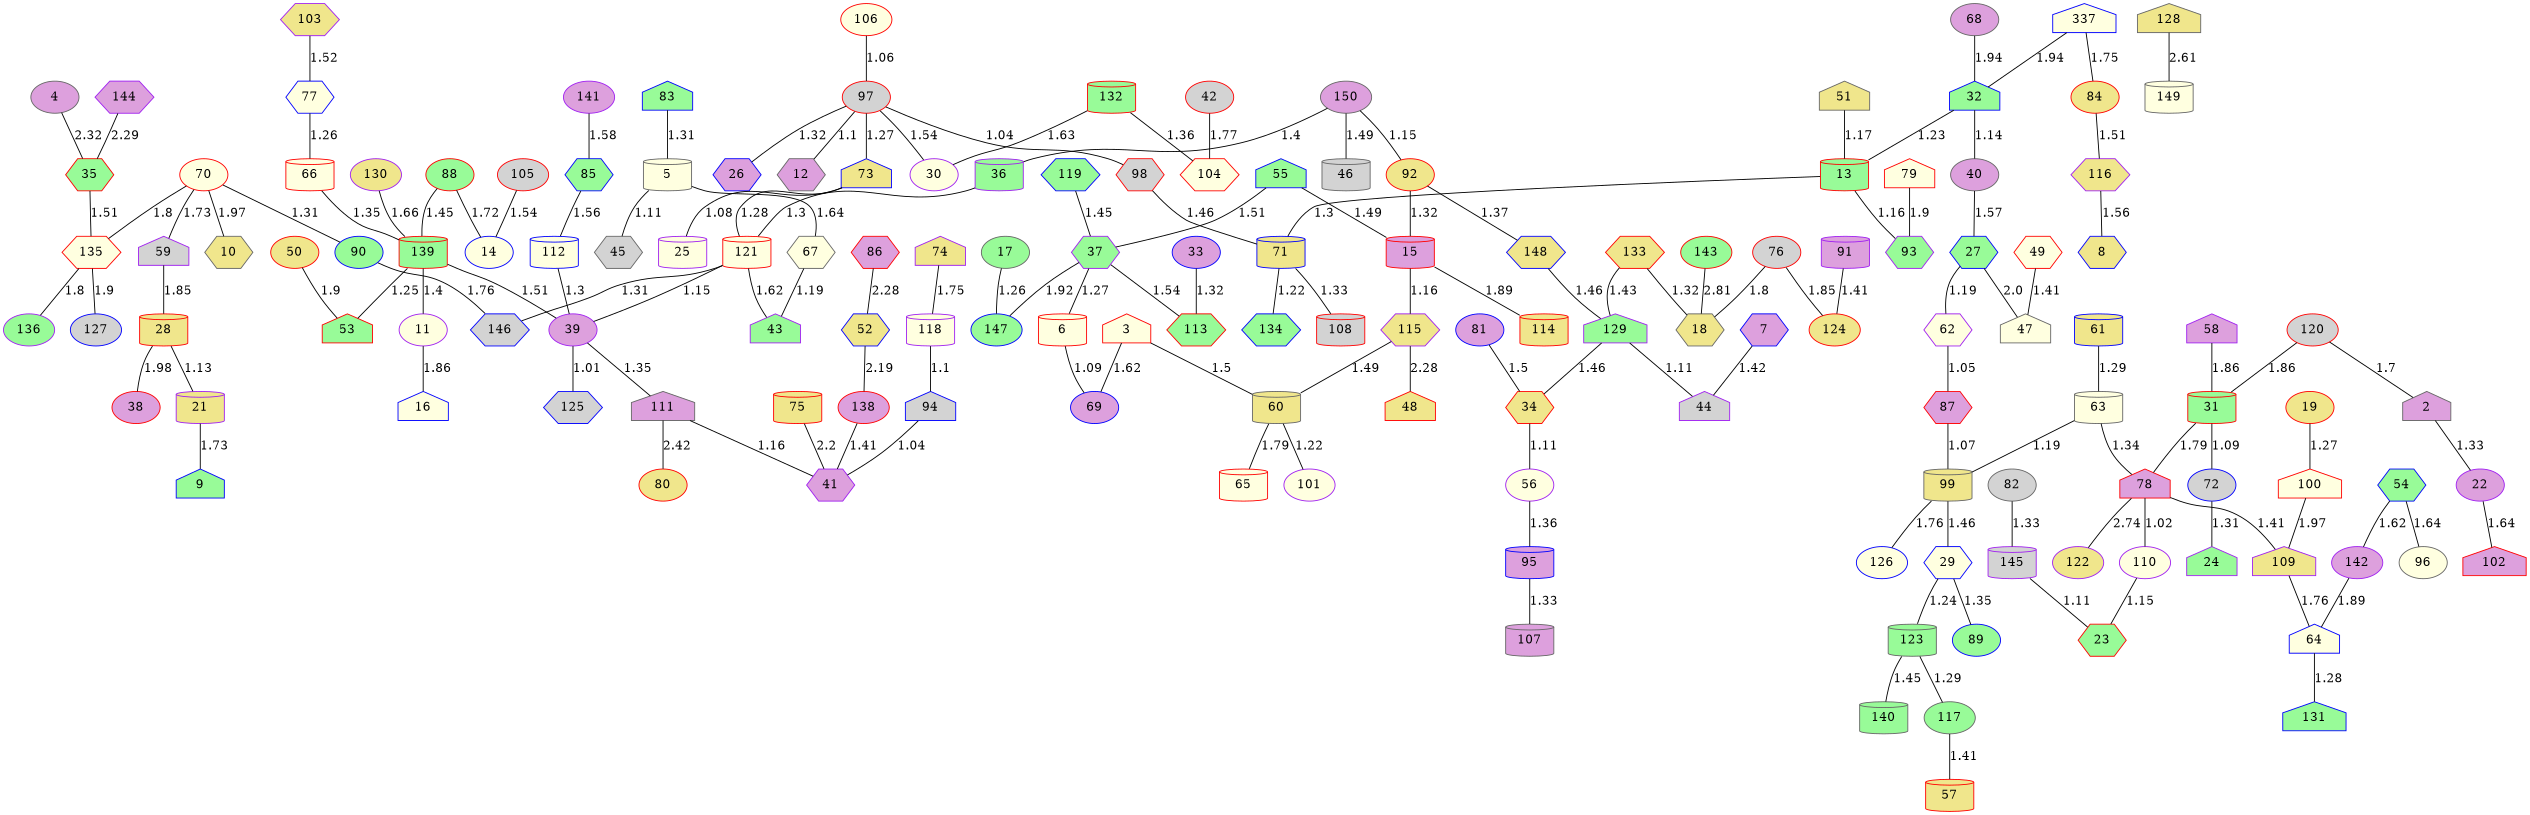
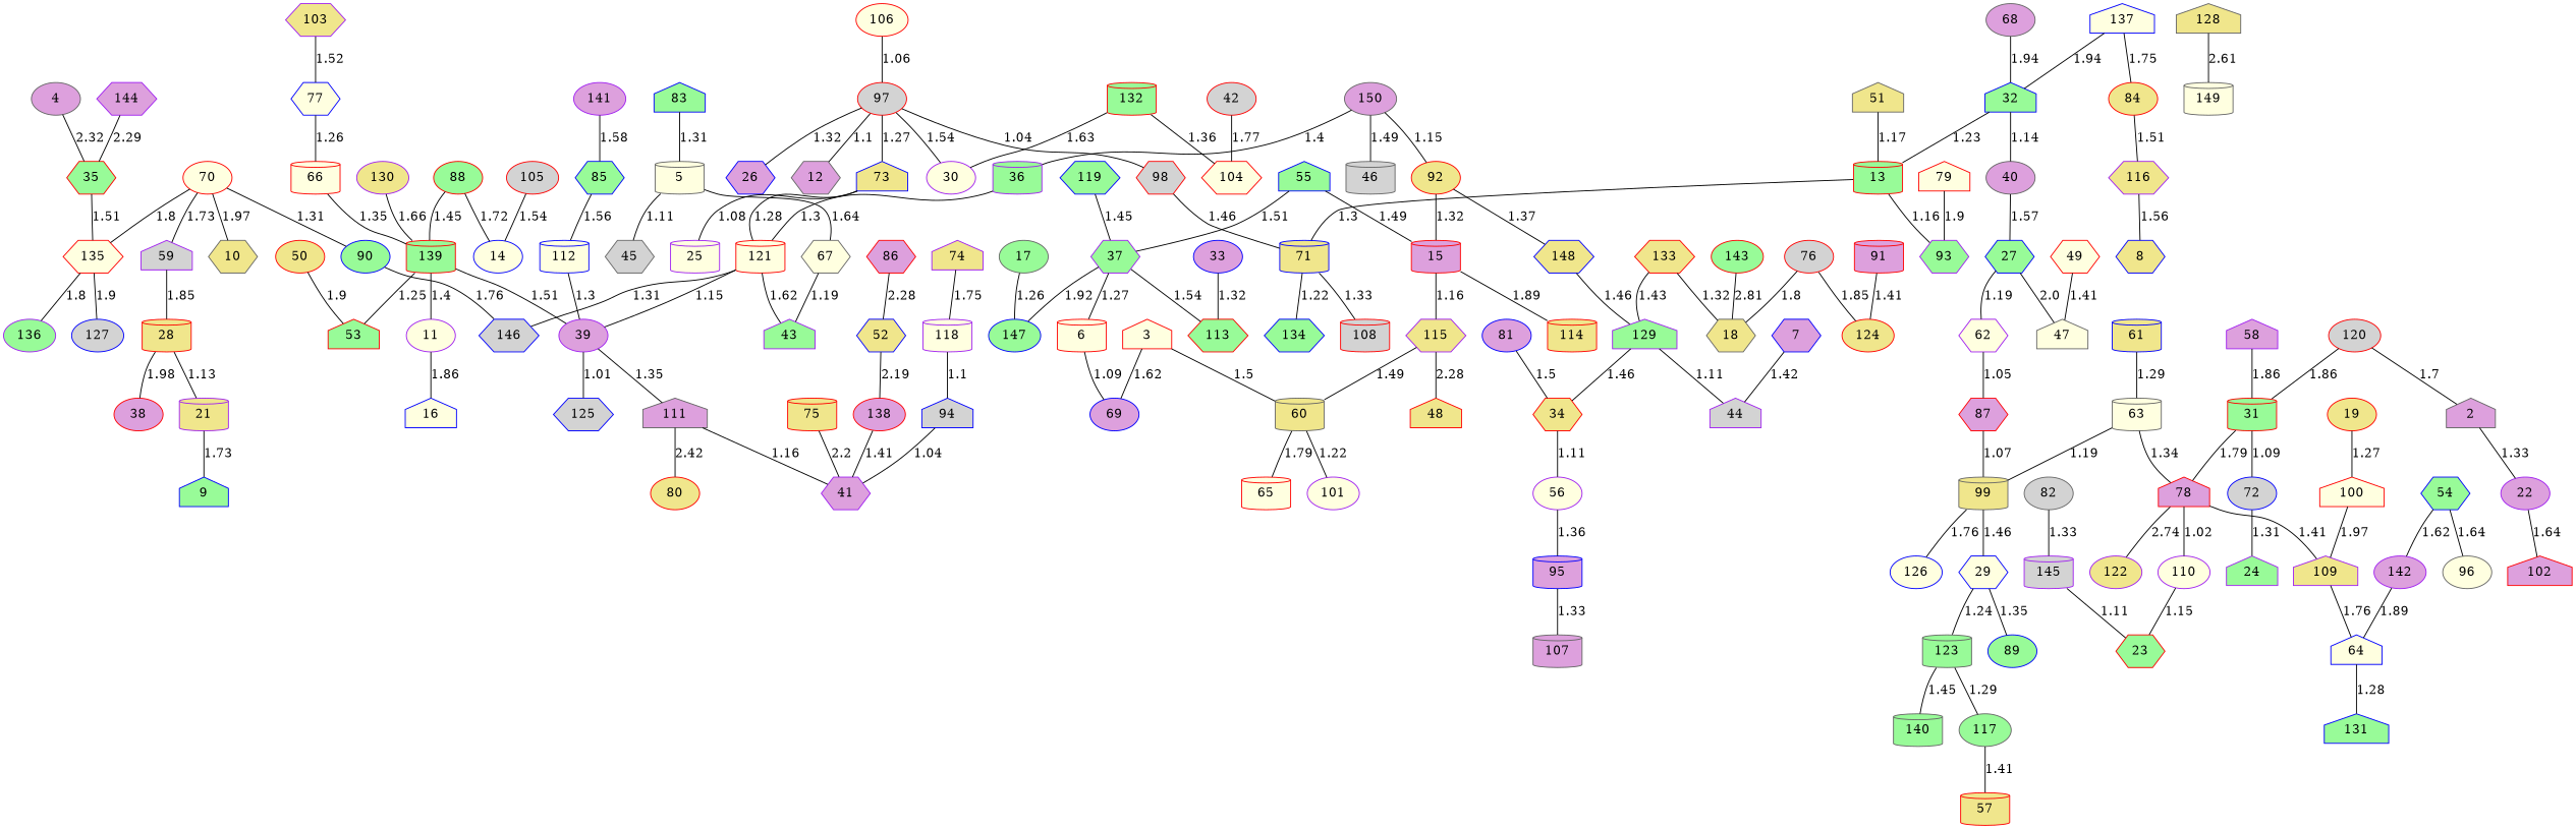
  graph {
    fontname="DejaVu Serif"
    node [color=red fillcolor=lightyellow fontname="DejaVu Serif" shape=ellipse style=filled]
    edge [fontname="DejaVu Serif"]
    25 [color=purple shape=cylinder]
    143 [fillcolor=palegreen]
    18 [color=gray40 fillcolor=khaki shape=hexagon]
    78 [fillcolor=plum shape=house]
    122 [color=purple fillcolor=khaki]
    109 [color=purple fillcolor=khaki shape=house]
    110 [color=purple]
    64 [color=blue shape=house]
    23 [fillcolor=palegreen shape=hexagon]
    128 [color=gray40 fillcolor=khaki shape=house]
    149 [color=gray40 shape=cylinder]
    111 [color=gray40 fillcolor=plum shape=house]
    80 [fillcolor=khaki]
    41 [color=purple fillcolor=plum shape=hexagon]
    4 [color=gray40 fillcolor=plum]
    35 [fillcolor=palegreen shape=hexagon]
    135 [shape=hexagon]
    127 [color=blue fillcolor=lightgrey]
    136 [color=purple fillcolor=palegreen]
    144 [color=purple fillcolor=plum shape=hexagon]
    115 [color=purple fillcolor=khaki shape=hexagon]
    48 [fillcolor=khaki shape=house]
    60 [color=gray40 fillcolor=khaki shape=cylinder]
    65 [shape=cylinder]
    101 [color=purple]
    86 [fillcolor=plum shape=hexagon]
    52 [color=blue fillcolor=khaki shape=hexagon]
    138 [fillcolor=plum]
    75 [fillcolor=khaki shape=cylinder]
    27 [color=blue fillcolor=palegreen shape=hexagon]
    47 [color=gray40 shape=house]
    62 [color=purple shape=hexagon]
    87 [fillcolor=plum shape=hexagon]
    28 [fillcolor=khaki shape=cylinder]
    38 [fillcolor=plum]
    21 [color=purple fillcolor=khaki shape=cylinder]
    9 [color=blue fillcolor=palegreen shape=house]
    100 [shape=house]
    131 [color=blue fillcolor=palegreen shape=house]
    70
    10 [color=gray40 fillcolor=khaki shape=hexagon]
    59 [color=purple fillcolor=lightgrey shape=house]
    90 [color=blue fillcolor=palegreen]
    146 [color=blue fillcolor=lightgrey shape=hexagon]
    68 [color=gray40 fillcolor=plum]
    32 [color=blue fillcolor=palegreen shape=house]
    40 [color=gray40 fillcolor=plum]
    13 [fillcolor=palegreen shape=cylinder]
    93 [color=purple fillcolor=palegreen shape=hexagon]
    71 [color=blue fillcolor=khaki shape=cylinder]
-   137 [color=blue shape=house label=337]
+   137 [color=blue shape=house]
    84 [fillcolor=khaki]
    116 [color=purple fillcolor=khaki shape=hexagon]
    37 [color=purple fillcolor=palegreen shape=hexagon]
    147 [color=blue fillcolor=palegreen]
    113 [fillcolor=palegreen shape=hexagon]
    6 [shape=cylinder]
    69 [color=blue fillcolor=plum]
    79 [shape=house]
    53 [fillcolor=palegreen shape=house]
    50 [fillcolor=khaki]
    142 [color=purple fillcolor=plum]
    15 [fillcolor=plum shape=cylinder]
    114 [fillcolor=khaki shape=cylinder]
    58 [color=purple fillcolor=plum shape=house]
    31 [fillcolor=palegreen shape=cylinder]
    72 [color=blue fillcolor=lightgrey]
    24 [color=purple fillcolor=palegreen shape=house]
    120 [fillcolor=lightgrey]
    2 [color=gray40 fillcolor=plum shape=house]
    22 [color=purple fillcolor=plum]
    11 [color=purple]
    16 [color=blue shape=house]
    76 [fillcolor=lightgrey]
    124 [fillcolor=khaki]
    42 [fillcolor=lightgrey]
    104 [shape=hexagon]
    99 [color=gray40 fillcolor=khaki shape=cylinder]
    126 [color=blue]
    29 [color=blue shape=hexagon]
    123 [color=gray40 fillcolor=palegreen shape=cylinder]
    89 [color=blue fillcolor=palegreen]
    74 [color=purple fillcolor=khaki shape=house]
    118 [color=purple shape=cylinder]
    94 [color=blue fillcolor=lightgrey shape=house]
    8 [color=blue fillcolor=khaki shape=hexagon]
    88 [fillcolor=palegreen]
    14 [color=blue]
    139 [fillcolor=palegreen shape=cylinder]
    39 [color=purple fillcolor=plum]
    102 [fillcolor=plum shape=house]
    130 [color=purple fillcolor=khaki]
    125 [color=blue fillcolor=lightgrey shape=hexagon]
    5 [color=gray40 shape=cylinder]
    67 [color=gray40 shape=hexagon]
    45 [color=gray40 fillcolor=lightgrey shape=hexagon]
    43 [color=purple fillcolor=palegreen shape=house]
    54 [color=blue fillcolor=palegreen shape=hexagon]
    96 [color=gray40]
    132 [fillcolor=palegreen shape=cylinder]
    30 [color=purple]
    121 [shape=cylinder]
    3 [shape=house]
    141 [color=purple fillcolor=plum]
    85 [color=blue fillcolor=palegreen shape=hexagon]
    112 [color=blue shape=cylinder]
    105 [fillcolor=lightgrey]
    97 [fillcolor=lightgrey]
    98 [fillcolor=lightgrey shape=hexagon]
    26 [color=blue fillcolor=plum shape=hexagon]
    73 [color=blue fillcolor=khaki shape=house]
    12 [color=gray40 fillcolor=plum shape=hexagon]
    103 [color=purple fillcolor=khaki shape=hexagon]
    77 [color=blue shape=hexagon]
    66 [shape=cylinder]
    55 [color=blue fillcolor=palegreen shape=house]
    81 [color=blue fillcolor=plum]
    34 [fillcolor=khaki shape=hexagon]
    56 [color=purple]
    95 [color=blue fillcolor=plum shape=cylinder]
    150 [color=gray40 fillcolor=plum]
    46 [color=gray40 fillcolor=lightgrey shape=cylinder]
    36 [color=purple fillcolor=palegreen shape=cylinder]
    92 [fillcolor=khaki]
    148 [color=blue fillcolor=khaki shape=hexagon]
    129 [color=purple fillcolor=palegreen shape=house]
    44 [color=purple fillcolor=lightgrey shape=house]
    140 [color=gray40 fillcolor=palegreen shape=cylinder]
    117 [color=gray40 fillcolor=palegreen]
    108 [fillcolor=lightgrey shape=cylinder]
    134 [color=blue fillcolor=palegreen shape=hexagon]
    119 [color=blue fillcolor=palegreen shape=hexagon]
    57 [fillcolor=khaki shape=cylinder]
    133 [fillcolor=khaki shape=hexagon]
    7 [color=blue fillcolor=plum shape=hexagon]
-   91 [color=purple fillcolor=plum shape=cylinder]
+   91 [fillcolor=plum shape=cylinder]
    49 [shape=hexagon]
    107 [color=gray40 fillcolor=plum shape=cylinder]
    63 [color=gray40 shape=cylinder]
    82 [color=gray40 fillcolor=lightgrey]
    145 [color=purple fillcolor=lightgrey shape=cylinder]
    33 [color=blue fillcolor=plum]
    83 [color=blue fillcolor=palegreen shape=house]
    61 [color=blue fillcolor=khaki shape=cylinder]
    19 [fillcolor=khaki]
    17 [color=gray40 fillcolor=palegreen]
    51 [color=gray40 fillcolor=khaki shape=house]
    106
    143 -- 18 [label=2.81]
    78 -- 122 [label=2.74]
    78 -- 109 [label=1.41]
    78 -- 110 [label=1.02]
    109 -- 64 [label=1.76]
    110 -- 23 [label=1.15]
    64 -- 131 [label=1.28]
    128 -- 149 [label=2.61]
    111 -- 80 [label=2.42]
    111 -- 41 [label=1.16]
    4 -- 35 [label=2.32]
    35 -- 135 [label=1.51]
    135 -- 127 [label=1.9]
    135 -- 136 [label=1.8]
    144 -- 35 [label=2.29]
    115 -- 48 [label=2.28]
    115 -- 60 [label=1.49]
    60 -- 65 [label=1.79]
    60 -- 101 [label=1.22]
    86 -- 52 [label=2.28]
    52 -- 138 [label=2.19]
    138 -- 41 [label=1.41]
    75 -- 41 [label=2.2]
    27 -- 47 [label=2.0]
    27 -- 62 [label=1.19]
    62 -- 87 [label=1.05]
    87 -- 99 [label=1.07]
    28 -- 38 [label=1.98]
    28 -- 21 [label=1.13]
    21 -- 9 [label=1.73]
    100 -- 109 [label=1.97]
    70 -- 135 [label=1.8]
    70 -- 10 [label=1.97]
    70 -- 59 [label=1.73]
    70 -- 90 [label=1.31]
    59 -- 28 [label=1.85]
    90 -- 146 [label=1.76]
    68 -- 32 [label=1.94]
    32 -- 40 [label=1.14]
    32 -- 13 [label=1.23]
    40 -- 27 [label=1.57]
    13 -- 93 [label=1.16]
    13 -- 71 [label=1.3]
    71 -- 108 [label=1.33]
    71 -- 134 [label=1.22]
    137 -- 32 [label=1.94]
    137 -- 84 [label=1.75]
    84 -- 116 [label=1.51]
    116 -- 8 [label=1.56]
    37 -- 147 [label=1.92]
    37 -- 113 [label=1.54]
    37 -- 6 [label=1.27]
    6 -- 69 [label=1.09]
    79 -- 93 [label=1.9]
    50 -- 53 [label=1.9]
    142 -- 64 [label=1.89]
    15 -- 115 [label=1.16]
    15 -- 114 [label=1.89]
    58 -- 31 [label=1.86]
    31 -- 78 [label=1.79]
    31 -- 72 [label=1.09]
    72 -- 24 [label=1.31]
    120 -- 31 [label=1.86]
    120 -- 2 [label=1.7]
    2 -- 22 [label=1.33]
    22 -- 102 [label=1.64]
    11 -- 16 [label=1.86]
    76 -- 18 [label=1.8]
    76 -- 124 [label=1.85]
    42 -- 104 [label=1.77]
    99 -- 126 [label=1.76]
    99 -- 29 [label=1.46]
    29 -- 123 [label=1.24]
    29 -- 89 [label=1.35]
    123 -- 140 [label=1.45]
    123 -- 117 [label=1.29]
    74 -- 118 [label=1.75]
    118 -- 94 [label=1.1]
    94 -- 41 [label=1.04]
    88 -- 14 [label=1.72]
    88 -- 139 [label=1.45]
    139 -- 53 [label=1.25]
    139 -- 11 [label=1.4]
    139 -- 39 [label=1.51]
    39 -- 111 [label=1.35]
    39 -- 125 [label=1.01]
    130 -- 139 [label=1.66]
    5 -- 67 [label=1.64]
    5 -- 45 [label=1.11]
    67 -- 43 [label=1.19]
    54 -- 142 [label=1.62]
    54 -- 96 [label=1.64]
    132 -- 104 [label=1.36]
    132 -- 30 [label=1.63]
    121 -- 146 [label=1.31]
    121 -- 39 [label=1.15]
    121 -- 43 [label=1.62]
    3 -- 60 [label=1.5]
    3 -- 69 [label=1.62]
    141 -- 85 [label=1.58]
    85 -- 112 [label=1.56]
    112 -- 39 [label=1.3]
    105 -- 14 [label=1.54]
    97 -- 30 [label=1.54]
    97 -- 98 [label=1.04]
    97 -- 26 [label=1.32]
    97 -- 73 [label=1.27]
    97 -- 12 [label=1.1]
    98 -- 71 [label=1.46]
    73 -- 25 [label=1.08]
    73 -- 121 [label=1.28]
    103 -- 77 [label=1.52]
    77 -- 66 [label=1.26]
    66 -- 139 [label=1.35]
    55 -- 37 [label=1.51]
    55 -- 15 [label=1.49]
    81 -- 34 [label=1.5]
    34 -- 56 [label=1.11]
    56 -- 95 [label=1.36]
    95 -- 107 [label=1.33]
    150 -- 46 [label=1.49]
    150 -- 36 [label=1.4]
    150 -- 92 [label=1.15]
    36 -- 121 [label=1.3]
    92 -- 15 [label=1.32]
    92 -- 148 [label=1.37]
    148 -- 129 [label=1.46]
    129 -- 34 [label=1.46]
    129 -- 44 [label=1.11]
    117 -- 57 [label=1.41]
    119 -- 37 [label=1.45]
    133 -- 18 [label=1.32]
    133 -- 129 [label=1.43]
    7 -- 44 [label=1.42]
    91 -- 124 [label=1.41]
    49 -- 47 [label=1.41]
    63 -- 78 [label=1.34]
    63 -- 99 [label=1.19]
    82 -- 145 [label=1.33]
    145 -- 23 [label=1.11]
    33 -- 113 [label=1.32]
    83 -- 5 [label=1.31]
    61 -- 63 [label=1.29]
    19 -- 100 [label=1.27]
    17 -- 147 [label=1.26]
    51 -- 13 [label=1.17]
    106 -- 97 [label=1.06]
  }
